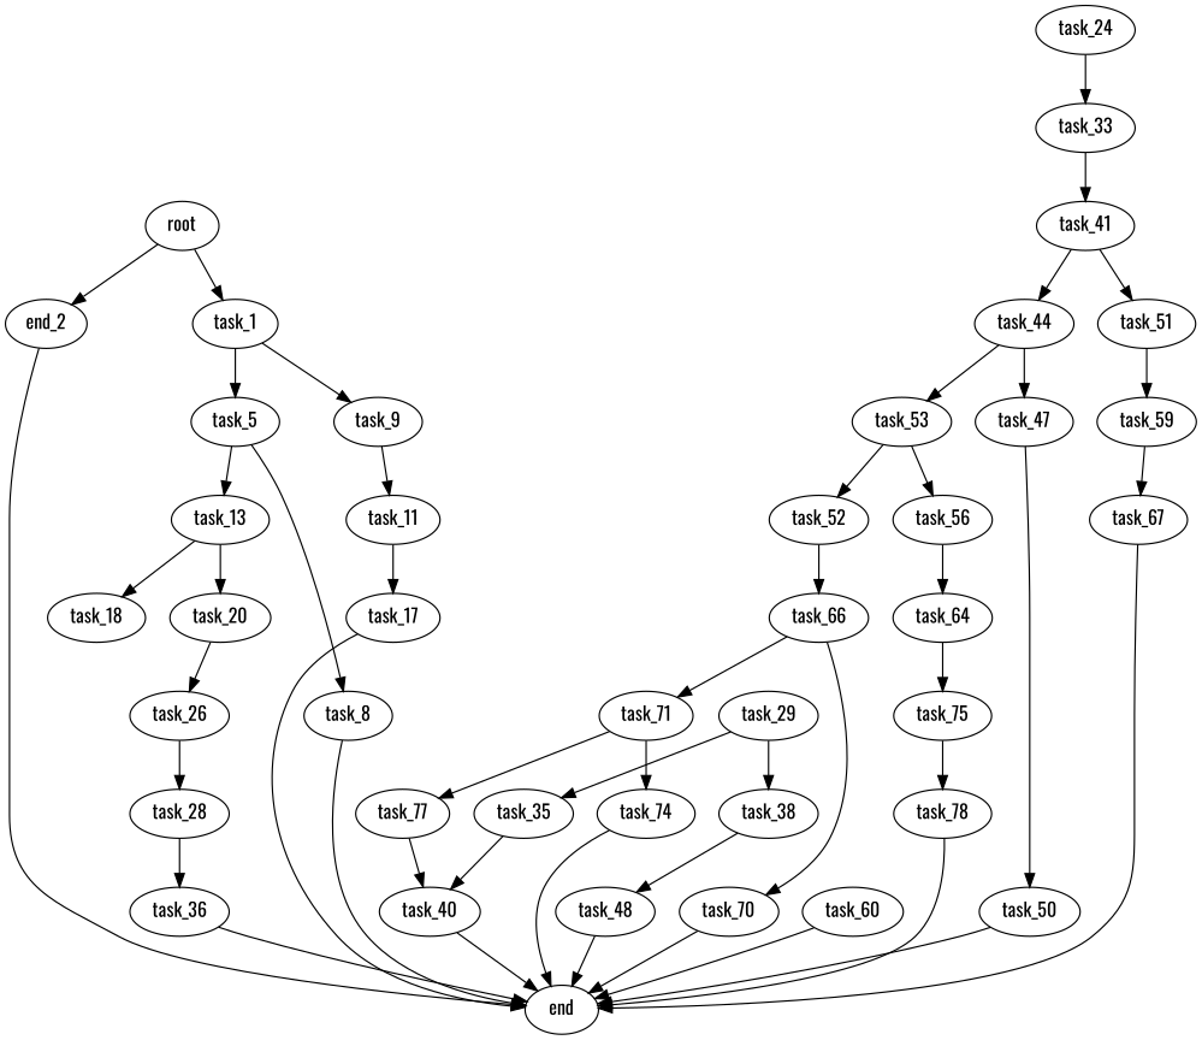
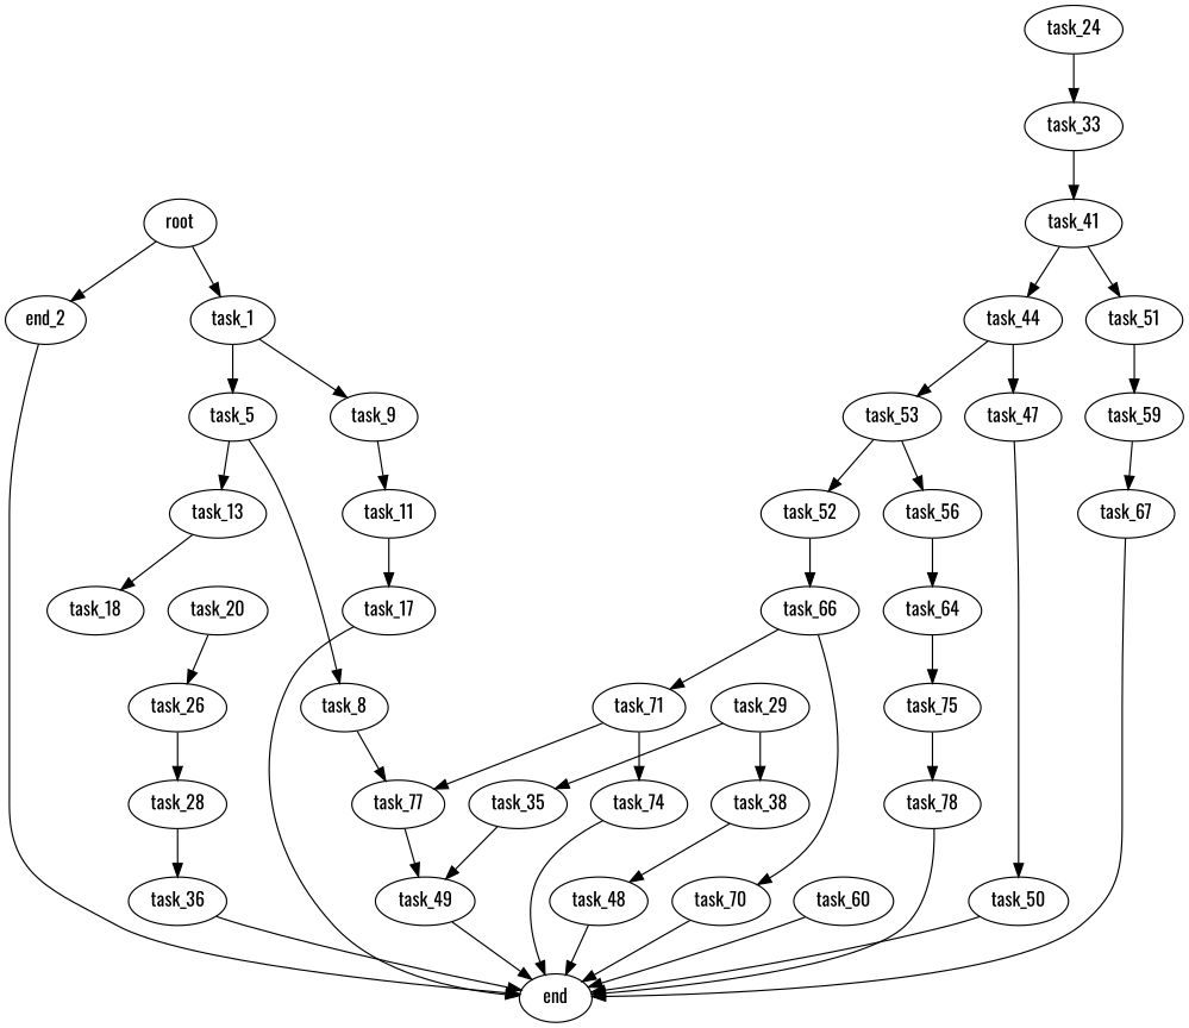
  digraph {
    fontname=Oswald
    node [fontname=Oswald]
    edge [fontname=Oswald]
    root
    task_1
    n3 [label=end_2]
    task_5
    task_9
    end
    task_8
    task_13
    task_11
    task_18
    task_20
    task_17
    task_26
    task_24
    task_33
    task_29
    task_35
    task_38
    task_28
    task_41
    task_36
-   task_40
+   task_40 [label=task_49]
    task_48
    task_44
    task_51
    task_47
    task_53
    task_59
    task_50
    task_56
    n31 [label=task_52]
    task_67
    task_64
    task_66
    task_60
    task_75
    task_70
    task_71
    task_78
    task_74
    task_77
    root -> task_1
    root -> n3
    task_1 -> task_5
    task_1 -> task_9
    n3 -> end
    task_5 -> task_8
    task_5 -> task_13
    task_9 -> task_11
-   task_8 -> end
+   task_8 -> task_77
    task_13 -> task_18
-   task_13 -> task_20
    task_11 -> task_17
    task_20 -> task_26
    task_17 -> end
    task_26 -> task_28
    task_24 -> task_33
    task_33 -> task_41
    task_29 -> task_35
    task_29 -> task_38
    task_35 -> task_40
    task_38 -> task_48
    task_28 -> task_36
    task_41 -> task_44
    task_41 -> task_51
    task_36 -> end
    task_40 -> end
    task_48 -> end
    task_44 -> task_47
    task_44 -> task_53
    task_51 -> task_59
    task_47 -> task_50
    task_53 -> task_56
    task_53 -> n31
    task_59 -> task_67
    task_50 -> end
    task_56 -> task_64
    n31 -> task_66
    task_67 -> end
    task_64 -> task_75
    task_66 -> task_70
    task_66 -> task_71
    task_60 -> end
    task_75 -> task_78
    task_70 -> end
    task_71 -> task_74
    task_71 -> task_77
    task_78 -> end
    task_74 -> end
    task_77 -> task_40
  }
